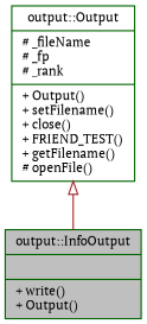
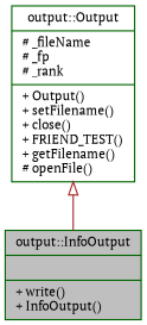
  digraph {
    fontname="PT Serif"
    node [color=darkgreen fontname="PT Serif" fontsize=10 shape=record style=filled]
-   n1 [fillcolor=grey75 fontcolor=black height=0.2 label="{output::InfoOutput\n||+ write()\l+ Output()\l}" width=0.4]
+   n1 [fillcolor=grey75 fontcolor=black height=0.2 label="{output::InfoOutput\n||+ write()\l+ InfoOutput()\l}" width=0.4]
    n2 [fillcolor=white height=0.2 label="{output::Output\n|# _fileName\l# _fp\l# _rank\l|+ Output()\l+ setFilename()\l+ close()\l+ FRIEND_TEST()\l+ getFilename()\l# openFile()\l}" width=0.4]
    n2 -> n1 [arrowtail=onormal color=brown dir=back fontname="PT Serif" fontsize=10 labelfontname=Helvetica labelfontsize=10 style=solid]
  }
